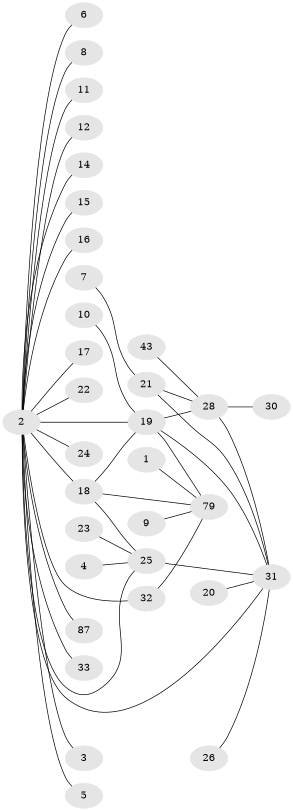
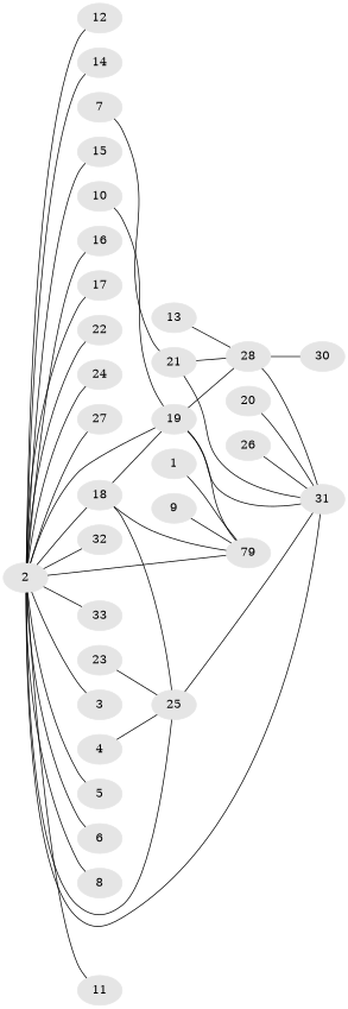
  graph {
    rankdir=LR
    node [color=gray90 style=filled]
    edge [weight=1.0]
    n1 [label=79]
    1
    2
    3
    5
    6
    8
    11
    12
    14
    15
    16
    17
    18
    19
    22
    24
    25
-   27 [label=87]
+   27
    31
    32
    33
    28
    4
    7
    21
    9
    10
-   13 [label=43]
+   13
    30
    20
    23
    26
    1 -- n1
-   32 -- n1 [weight=3.0]
+   2 -- n1 [weight=3.0]
    2 -- 3
    2 -- 5
    2 -- 6
    2 -- 8
    2 -- 11 [weight=2.0]
    2 -- 12
    2 -- 14
    2 -- 15
    2 -- 16
    2 -- 17
    2 -- 18
    2 -- 19 [weight=2.0]
    2 -- 22
    2 -- 24
    2 -- 25 [weight=2.0]
    2 -- 27
    2 -- 31 [weight=2.0]
    2 -- 32
    2 -- 33
    18 -- n1
    18 -- 19
    18 -- 25
    19 -- n1 [weight=2.0]
    19 -- 31
    19 -- 28
    25 -- 31
    28 -- 31
    28 -- 30
    4 -- 25
    7 -- 21
    21 -- 31
    21 -- 28
    9 -- n1
    10 -- 19
    13 -- 28
    20 -- 31
    23 -- 25
    26 -- 31
  }
